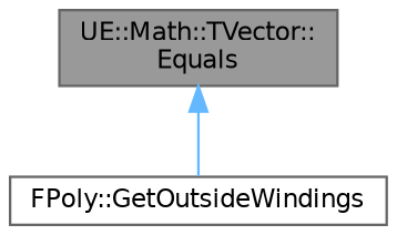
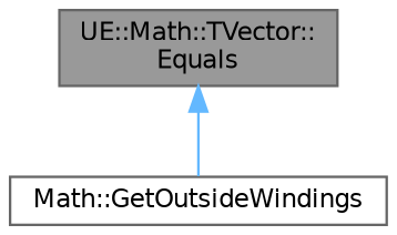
  digraph {
    rankdir=TB
    node [fontname=Helvetica fontsize=10 shape=box style=filled]
    n1 [color=gray40 fillcolor=grey60 fontcolor=black height=0.2 label="UE::Math::TVector::\lEquals" width=0.4]
-   n2 [color=grey40 fillcolor=white height=0.2 label="FPoly::GetOutsideWindings" width=0.4]
+   n2 [color=grey40 fillcolor=white height=0.2 label="Math::GetOutsideWindings" width=0.4]
    n1 -> n2 [color=steelblue1 dir=back fontname=Helvetica fontsize=10 labelfontname=Helvetica labelfontsize=10 style=solid]
  }
